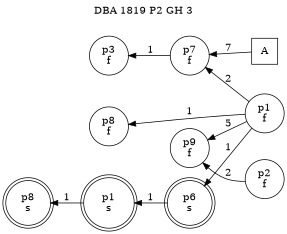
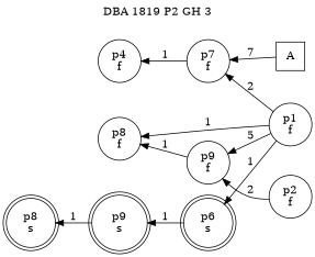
  digraph {
    label=" DBA 1819 P2 GH 3 "
    labelloc=tl
    rankdir=RL
    node [shape=circle]
    n1 [label=A shape=square]
    n2 [label="p7\nf"]
    n3 [label="p2\nf"]
    n4 [label="p9\nf"]
    n5 [label="p1\nf"]
    n6 [label="p8\nf"]
    n7 [label="p6\ns" shape=doublecircle]
-   n8 [label="p3\nf"]
-   n9 [label="p1\ns" shape=doublecircle]
+   n8 [label="p4\nf"]
+   n9 [label="p9\ns" shape=doublecircle]
    n10 [label="p8\ns" shape=doublecircle]
    n1 -> n2 [label=7]
    n2 -> n8 [label=1]
    n3 -> n4 [label=2]
+   n4 -> n6 [label=1]
    n5 -> n2 [label=2]
    n5 -> n4 [label=5]
    n5 -> n6 [label=1]
    n5 -> n7 [label=1]
    n7 -> n9 [label=1]
    n9 -> n10 [label=1]
  }
